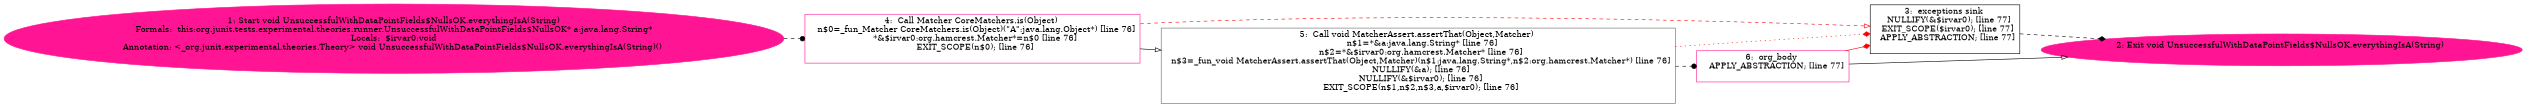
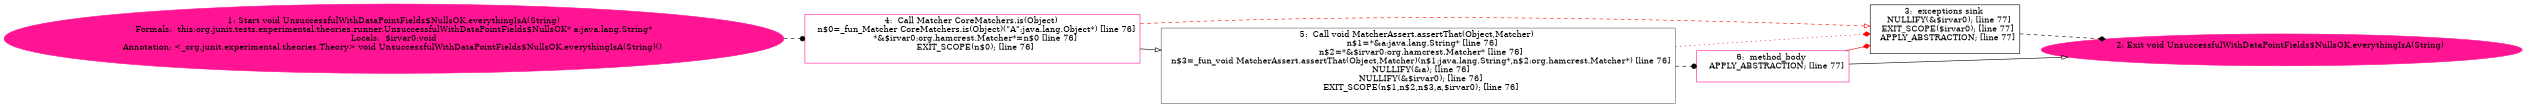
  digraph {
    rankdir=LR
    node [color=deeppink shape=box]
    edge [style=dashed arrowhead=onormal]
    n1 [label="1: Start void UnsuccessfulWithDataPointFields$NullsOK.everythingIsA(String)\nFormals:  this:org.junit.tests.experimental.theories.runner.UnsuccessfulWithDataPointFields$NullsOK* a:java.lang.String*\nLocals:  $irvar0:void\nAnnotation: <_org.junit.experimental.theories.Theory> void UnsuccessfulWithDataPointFields$NullsOK.everythingIsA(String)() \n  " style=filled shape=""]
    n2 [label="4:  Call Matcher CoreMatchers.is(Object) \n   n$0=_fun_Matcher CoreMatchers.is(Object)(\"A\":java.lang.Object*) [line 76]\n  *&$irvar0:org.hamcrest.Matcher*=n$0 [line 76]\n  EXIT_SCOPE(n$0); [line 76]\n "]
    n3 [label="3:  exceptions sink \n   NULLIFY(&$irvar0); [line 77]\n  EXIT_SCOPE($irvar0); [line 77]\n  APPLY_ABSTRACTION; [line 77]\n " color=black]
    n4 [label="5:  Call void MatcherAssert.assertThat(Object,Matcher) \n   n$1=*&a:java.lang.String* [line 76]\n  n$2=*&$irvar0:org.hamcrest.Matcher* [line 76]\n  n$3=_fun_void MatcherAssert.assertThat(Object,Matcher)(n$1:java.lang.String*,n$2:org.hamcrest.Matcher*) [line 76]\n  NULLIFY(&a); [line 76]\n  NULLIFY(&$irvar0); [line 76]\n  EXIT_SCOPE(n$1,n$2,n$3,a,$irvar0); [line 76]\n " color=gray40]
    n5 [label="2: Exit void UnsuccessfulWithDataPointFields$NullsOK.everythingIsA(String) \n  " style=filled shape=""]
-   n6 [label="6:  org_body \n   APPLY_ABSTRACTION; [line 77]\n "]
+   n6 [label="6:  method_body \n   APPLY_ABSTRACTION; [line 77]\n "]
    n1 -> n2 [arrowhead=dot]
    n2 -> n3 [color=red]
    n2 -> n4 [style=solid]
    n3 -> n5 [arrowhead=diamond]
    n4 -> n3 [color=red style=dotted arrowhead=diamond]
    n4 -> n6 [arrowhead=dot]
    n6 -> n3 [color=red style=solid arrowhead=diamond]
    n6 -> n5 [style=solid]
  }
